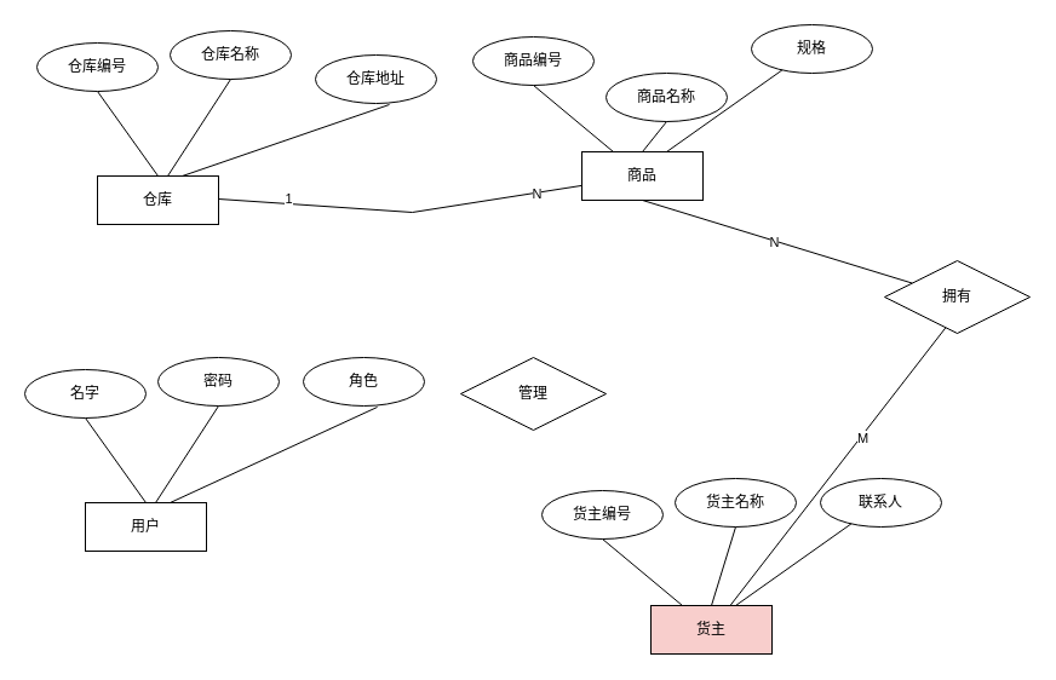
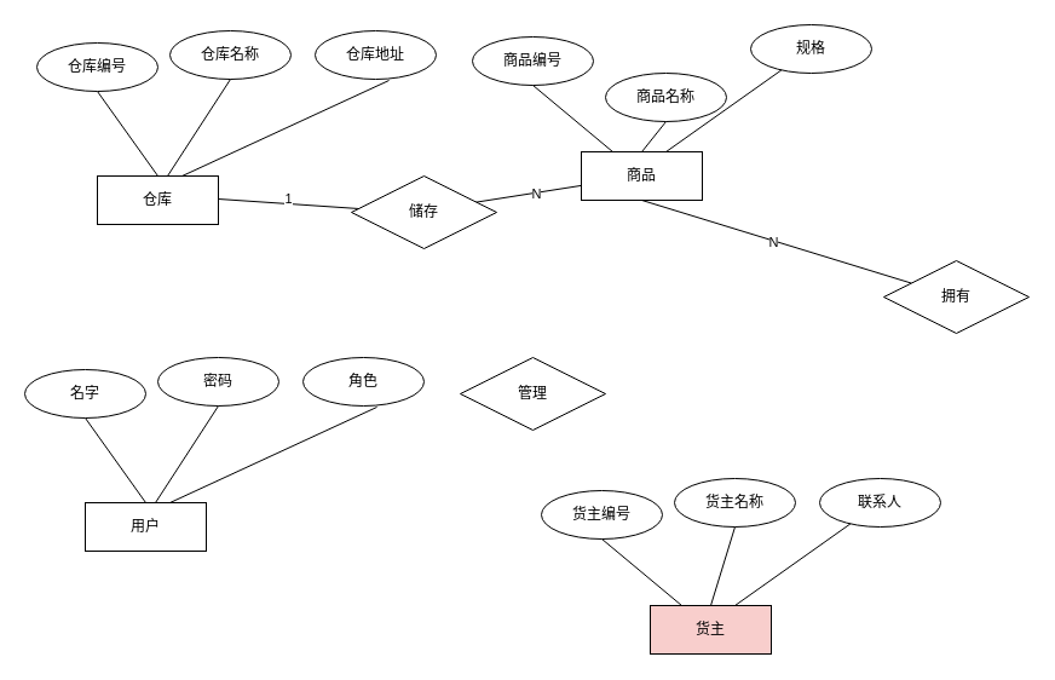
  <mxCell id="0" />
  <mxCell id="1" parent="0" />
  <mxCell id="2" value="仓库" style="whiteSpace=wrap;html=1;align=center;" parent="1" vertex="1"><mxGeometry x="80" y="145" width="100" height="40" as="geometry" /></mxCell>
  <mxCell id="3" value="" style="endArrow=none;html=1;rounded=0;exitX=0.5;exitY=0;exitDx=0;exitDy=0;" parent="1" source="2" edge="1"><mxGeometry relative="1" as="geometry"><mxPoint x="140" y="135" as="sourcePoint" /><mxPoint x="80" y="75" as="targetPoint" /></mxGeometry></mxCell>
  <mxCell id="4" value="仓库编号" style="ellipse;whiteSpace=wrap;html=1;align=center;" parent="1" vertex="1"><mxGeometry x="30" y="35" width="100" height="40" as="geometry" /></mxCell>
  <mxCell id="5" value="仓库名称" style="ellipse;whiteSpace=wrap;html=1;align=center;" parent="1" vertex="1"><mxGeometry x="140" y="25" width="100" height="40" as="geometry" /></mxCell>
- <mxCell id="6" value="仓库地址" style="ellipse;whiteSpace=wrap;html=1;align=center;" parent="1" vertex="1"><mxGeometry x="260" y="45" width="100" height="40" as="geometry" /></mxCell>
+ <mxCell id="6" value="仓库地址" style="ellipse;whiteSpace=wrap;html=1;align=center;" parent="1" vertex="1"><mxGeometry x="260" y="25" width="100" height="40" as="geometry" /></mxCell>
  <mxCell id="7" value="" style="endArrow=none;html=1;rounded=0;entryX=0.5;entryY=1;entryDx=0;entryDy=0;" parent="1" target="5" edge="1"><mxGeometry relative="1" as="geometry"><mxPoint x="138" y="145" as="sourcePoint" /><mxPoint x="90" y="85" as="targetPoint" /></mxGeometry></mxCell>
  <mxCell id="8" value="" style="endArrow=none;html=1;rounded=0;exitX=0.61;exitY=1.025;exitDx=0;exitDy=0;exitPerimeter=0;" parent="1" source="6" edge="1"><mxGeometry relative="1" as="geometry"><mxPoint x="150" y="165" as="sourcePoint" /><mxPoint x="150" y="145" as="targetPoint" /></mxGeometry></mxCell>
  <mxCell id="9" value="用户" style="whiteSpace=wrap;html=1;align=center;" vertex="1" parent="1"><mxGeometry x="70" y="415" width="100" height="40" as="geometry" /></mxCell>
  <mxCell id="10" value="" style="endArrow=none;html=1;rounded=0;exitX=0.5;exitY=0;exitDx=0;exitDy=0;" edge="1" parent="1" source="9"><mxGeometry relative="1" as="geometry"><mxPoint x="130" y="405" as="sourcePoint" /><mxPoint x="70" y="345" as="targetPoint" /></mxGeometry></mxCell>
  <mxCell id="11" value="名字" style="ellipse;whiteSpace=wrap;html=1;align=center;" vertex="1" parent="1"><mxGeometry x="20" y="305" width="100" height="40" as="geometry" /></mxCell>
  <mxCell id="12" value="密码" style="ellipse;whiteSpace=wrap;html=1;align=center;" vertex="1" parent="1"><mxGeometry x="130" y="295" width="100" height="40" as="geometry" /></mxCell>
  <mxCell id="13" value="角色" style="ellipse;whiteSpace=wrap;html=1;align=center;" vertex="1" parent="1"><mxGeometry x="250" y="295" width="100" height="40" as="geometry" /></mxCell>
  <mxCell id="14" value="" style="endArrow=none;html=1;rounded=0;entryX=0.5;entryY=1;entryDx=0;entryDy=0;" edge="1" parent="1" target="12"><mxGeometry relative="1" as="geometry"><mxPoint x="128" y="415" as="sourcePoint" /><mxPoint x="80" y="355" as="targetPoint" /></mxGeometry></mxCell>
  <mxCell id="15" value="" style="endArrow=none;html=1;rounded=0;exitX=0.61;exitY=1.025;exitDx=0;exitDy=0;exitPerimeter=0;" edge="1" parent="1" source="13"><mxGeometry relative="1" as="geometry"><mxPoint x="140" y="435" as="sourcePoint" /><mxPoint x="140" y="415" as="targetPoint" /></mxGeometry></mxCell>
  <mxCell id="16" value="管理" style="shape=rhombus;perimeter=rhombusPerimeter;whiteSpace=wrap;html=1;align=center;" vertex="1" parent="1"><mxGeometry x="380" y="295" width="120" height="60" as="geometry" /></mxCell>
  <mxCell id="17" value="商品" style="whiteSpace=wrap;html=1;align=center;" vertex="1" parent="1"><mxGeometry x="480" y="125" width="100" height="40" as="geometry" /></mxCell>
  <mxCell id="18" value="商品编号" style="ellipse;whiteSpace=wrap;html=1;align=center;" vertex="1" parent="1"><mxGeometry x="390" y="30" width="100" height="40" as="geometry" /></mxCell>
  <mxCell id="19" value="商品名称" style="ellipse;whiteSpace=wrap;html=1;align=center;" vertex="1" parent="1"><mxGeometry x="500" y="60" width="100" height="40" as="geometry" /></mxCell>
  <mxCell id="20" value="规格" style="ellipse;whiteSpace=wrap;html=1;align=center;" vertex="1" parent="1"><mxGeometry x="620" y="20" width="100" height="40" as="geometry" /></mxCell>
  <mxCell id="21" value="" style="endArrow=none;html=1;rounded=0;exitX=0.5;exitY=1;exitDx=0;exitDy=0;" edge="1" parent="1" source="18" target="17"><mxGeometry relative="1" as="geometry"><mxPoint x="440" y="75" as="sourcePoint" /><mxPoint x="850" y="265" as="targetPoint" /></mxGeometry></mxCell>
  <mxCell id="22" value="" style="endArrow=none;html=1;rounded=0;exitX=0.5;exitY=1;exitDx=0;exitDy=0;entryX=0.5;entryY=0;entryDx=0;entryDy=0;" edge="1" parent="1" source="19" target="17"><mxGeometry relative="1" as="geometry"><mxPoint x="450" y="80" as="sourcePoint" /><mxPoint x="516" y="135" as="targetPoint" /></mxGeometry></mxCell>
  <mxCell id="23" value="" style="endArrow=none;html=1;rounded=0;" edge="1" parent="1" source="20"><mxGeometry relative="1" as="geometry"><mxPoint x="560" y="70" as="sourcePoint" /><mxPoint x="550" y="125" as="targetPoint" /></mxGeometry></mxCell>
  <mxCell id="24" value="" style="endArrow=none;html=1;rounded=0;" edge="1" parent="1" target="17"><mxGeometry relative="1" as="geometry"><mxPoint x="180" y="164" as="sourcePoint" /><mxPoint x="340" y="164" as="targetPoint" /><Array as="points"><mxPoint x="340" y="175" /></Array></mxGeometry></mxCell>
  <mxCell id="25" value="1" style="edgeLabel;html=1;align=center;verticalAlign=middle;resizable=0;points=[];" vertex="1" connectable="0" parent="24"><mxGeometry x="-0.624" y="4" relative="1" as="geometry"><mxPoint as="offset" /></mxGeometry></mxCell>
  <mxCell id="26" value="N" style="edgeLabel;html=1;align=center;verticalAlign=middle;resizable=0;points=[];" vertex="1" connectable="0" parent="24"><mxGeometry x="0.751" y="-1" relative="1" as="geometry"><mxPoint as="offset" /></mxGeometry></mxCell>
+ <mxCell id="27" value="储存" style="shape=rhombus;perimeter=rhombusPerimeter;whiteSpace=wrap;html=1;align=center;" vertex="1" parent="1"><mxGeometry x="290" y="145" width="120" height="60" as="geometry" /></mxCell>
  <mxCell id="28" value="货主" style="whiteSpace=wrap;html=1;align=center;fillColor=#f8cecc;" vertex="1" parent="1"><mxGeometry x="537" y="500" width="100" height="40" as="geometry" /></mxCell>
  <mxCell id="29" value="货主编号" style="ellipse;whiteSpace=wrap;html=1;align=center;" vertex="1" parent="1"><mxGeometry x="447" y="405" width="100" height="40" as="geometry" /></mxCell>
  <mxCell id="30" value="货主名称" style="ellipse;whiteSpace=wrap;html=1;align=center;" vertex="1" parent="1"><mxGeometry x="557" y="395" width="100" height="40" as="geometry" /></mxCell>
  <mxCell id="31" value="联系人" style="ellipse;whiteSpace=wrap;html=1;align=center;" vertex="1" parent="1"><mxGeometry x="677" y="395" width="100" height="40" as="geometry" /></mxCell>
  <mxCell id="32" value="" style="endArrow=none;html=1;rounded=0;exitX=0.5;exitY=1;exitDx=0;exitDy=0;" edge="1" parent="1" source="29" target="28"><mxGeometry relative="1" as="geometry"><mxPoint x="497" y="450" as="sourcePoint" /><mxPoint x="907" y="640" as="targetPoint" /></mxGeometry></mxCell>
  <mxCell id="33" value="" style="endArrow=none;html=1;rounded=0;exitX=0.5;exitY=1;exitDx=0;exitDy=0;entryX=0.5;entryY=0;entryDx=0;entryDy=0;" edge="1" parent="1" source="30" target="28"><mxGeometry relative="1" as="geometry"><mxPoint x="507" y="455" as="sourcePoint" /><mxPoint x="573" y="510" as="targetPoint" /></mxGeometry></mxCell>
  <mxCell id="34" value="" style="endArrow=none;html=1;rounded=0;" edge="1" parent="1" source="31"><mxGeometry relative="1" as="geometry"><mxPoint x="617" y="445" as="sourcePoint" /><mxPoint x="607" y="500" as="targetPoint" /></mxGeometry></mxCell>
  <mxCell id="35" value="" style="endArrow=none;html=1;rounded=0;entryX=0.5;entryY=1;entryDx=0;entryDy=0;" edge="1" parent="1" source="39" target="17"><mxGeometry relative="1" as="geometry"><mxPoint x="620" y="285" as="sourcePoint" /><mxPoint x="780" y="285" as="targetPoint" /><Array as="points" /></mxGeometry></mxCell>
  <mxCell id="36" value="N" style="edgeLabel;html=1;align=center;verticalAlign=middle;resizable=0;points=[];" vertex="1" connectable="0" parent="35"><mxGeometry x="0.018" y="1" relative="1" as="geometry"><mxPoint as="offset" /></mxGeometry></mxCell>
- <mxCell id="37" value="" style="endArrow=none;html=1;rounded=0;entryX=0.5;entryY=1;entryDx=0;entryDy=0;" edge="1" parent="1" source="28" target="39"><mxGeometry relative="1" as="geometry"><mxPoint x="602" y="500" as="sourcePoint" /><mxPoint x="530" y="165" as="targetPoint" /><Array as="points"><mxPoint x="800" y="245" /></Array></mxGeometry></mxCell>
- <mxCell id="38" value="M" style="edgeLabel;html=1;align=center;verticalAlign=middle;resizable=0;points=[];" vertex="1" connectable="0" parent="37"><mxGeometry x="-0.004" y="-1" relative="1" as="geometry"><mxPoint as="offset" /></mxGeometry></mxCell>
  <mxCell id="39" value="拥有" style="shape=rhombus;perimeter=rhombusPerimeter;whiteSpace=wrap;html=1;align=center;" vertex="1" parent="1"><mxGeometry x="730" y="215" width="120" height="60" as="geometry" /></mxCell>
